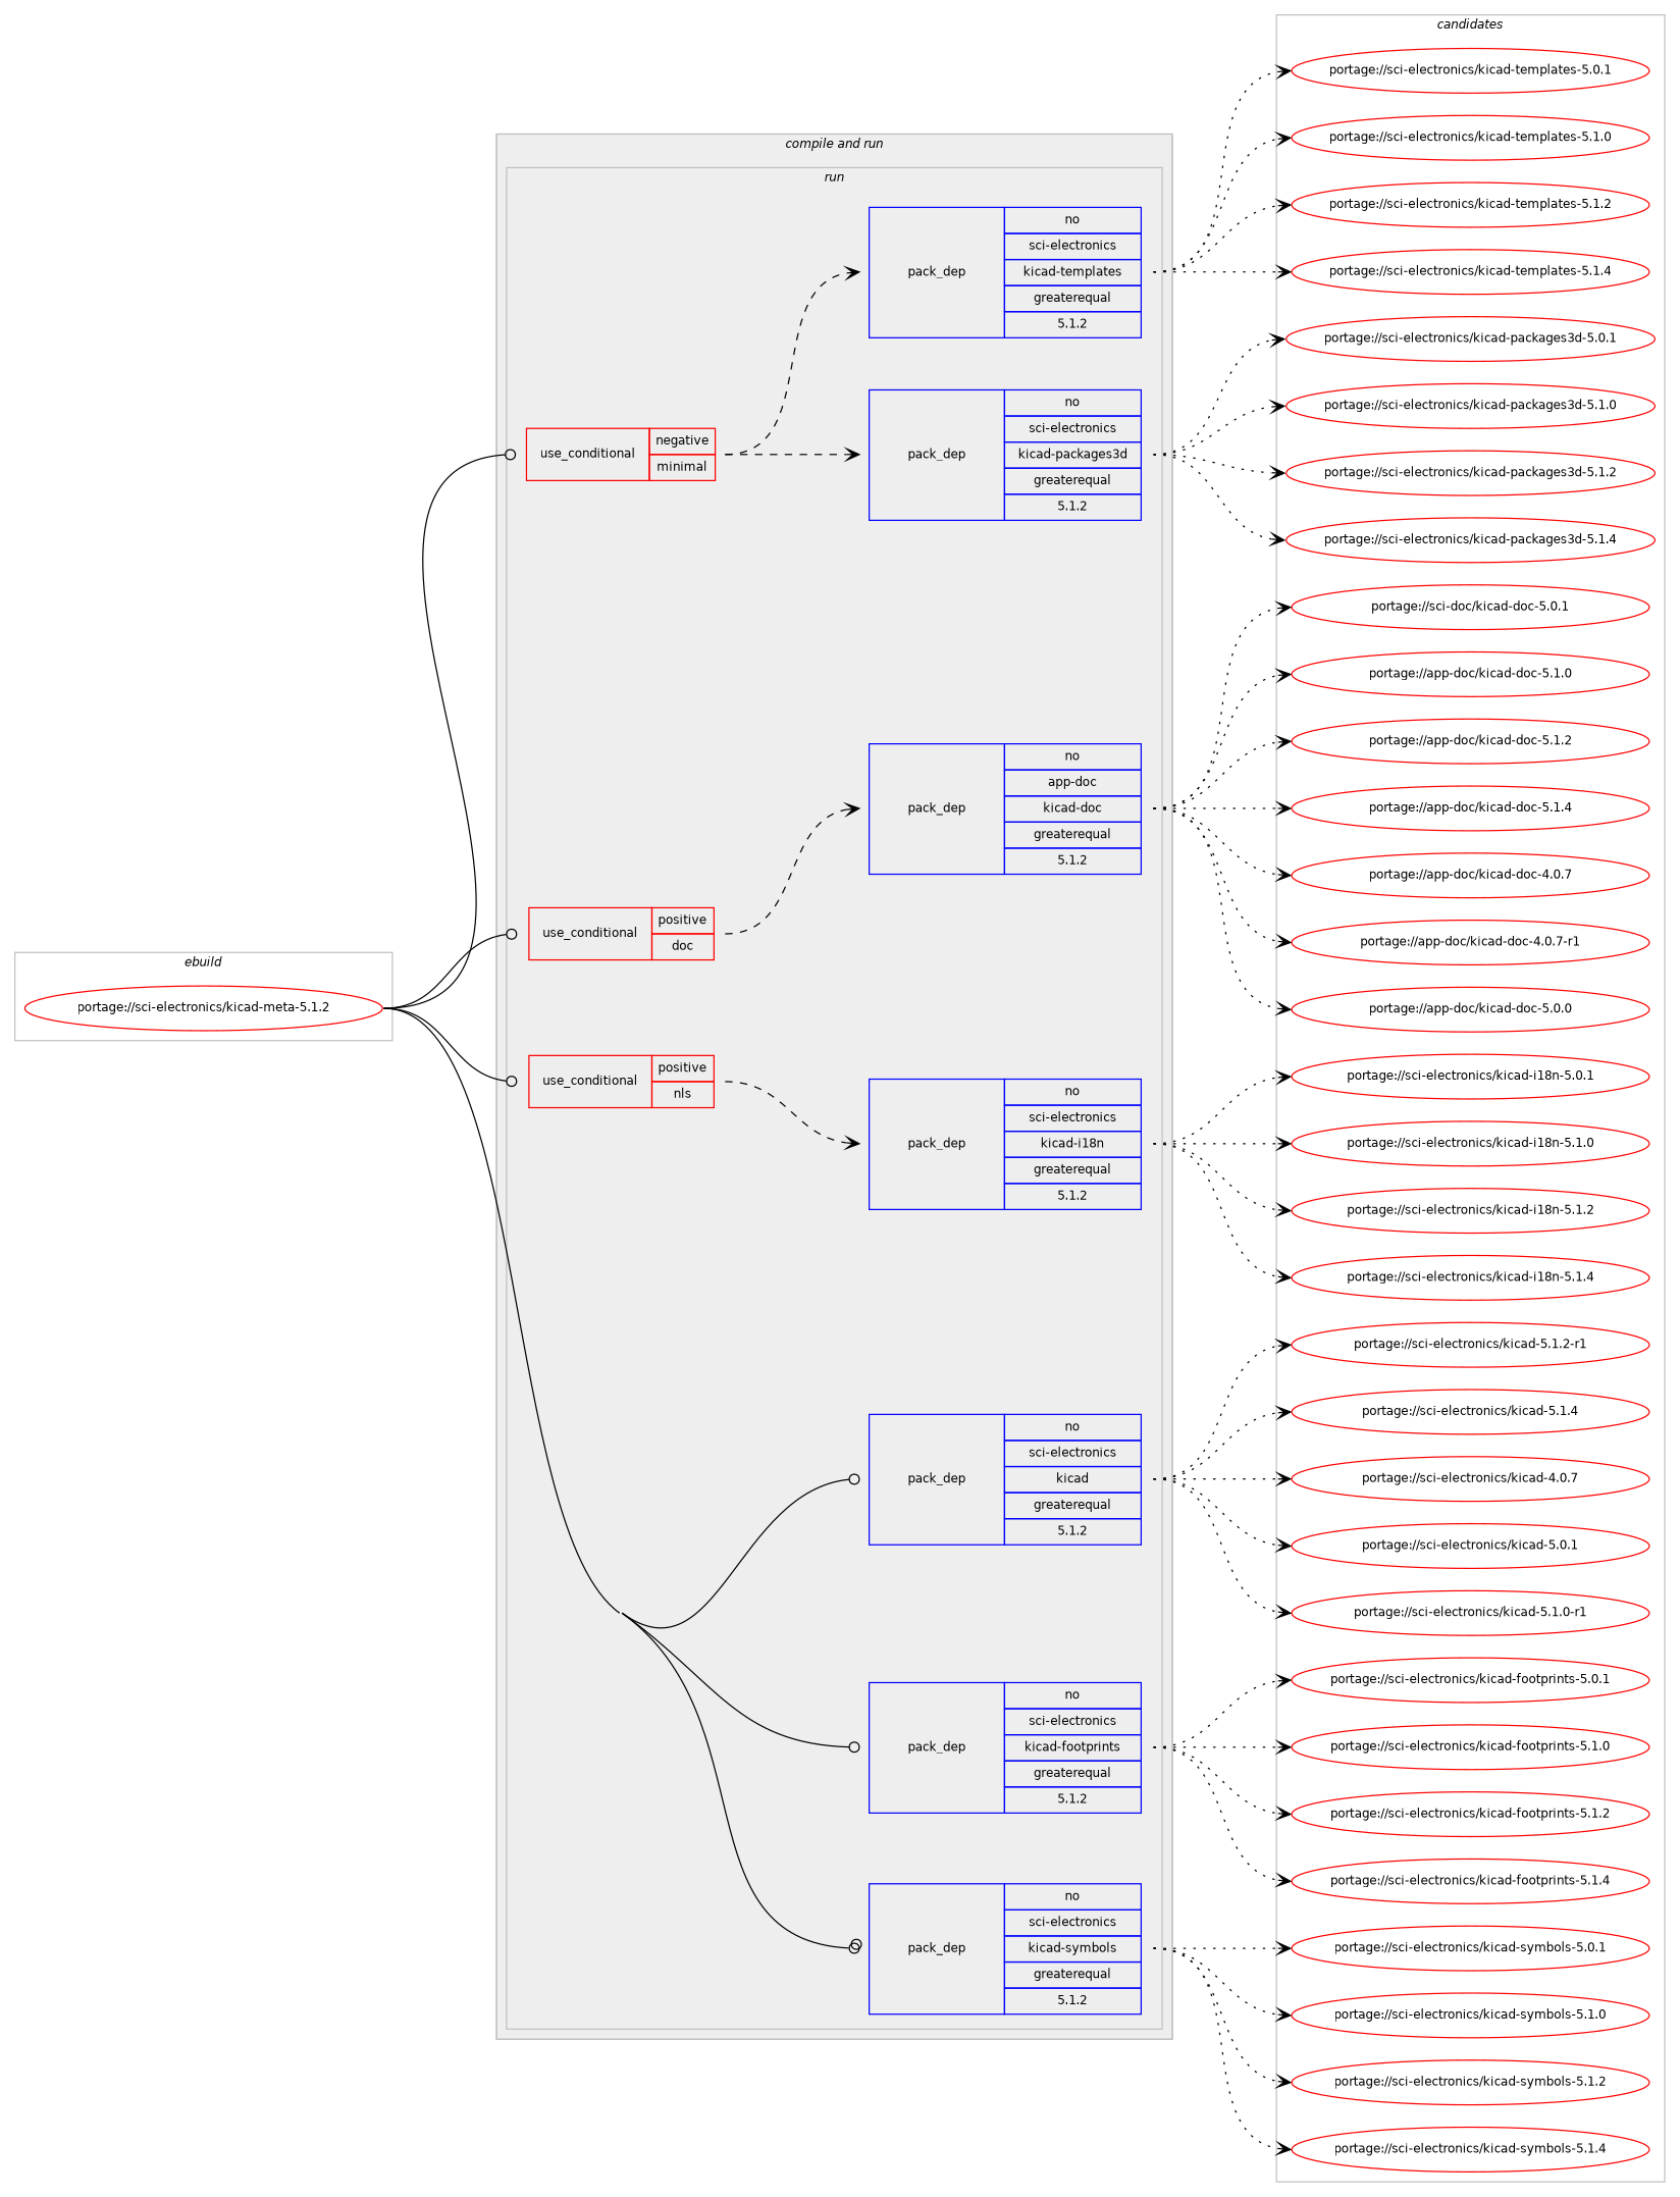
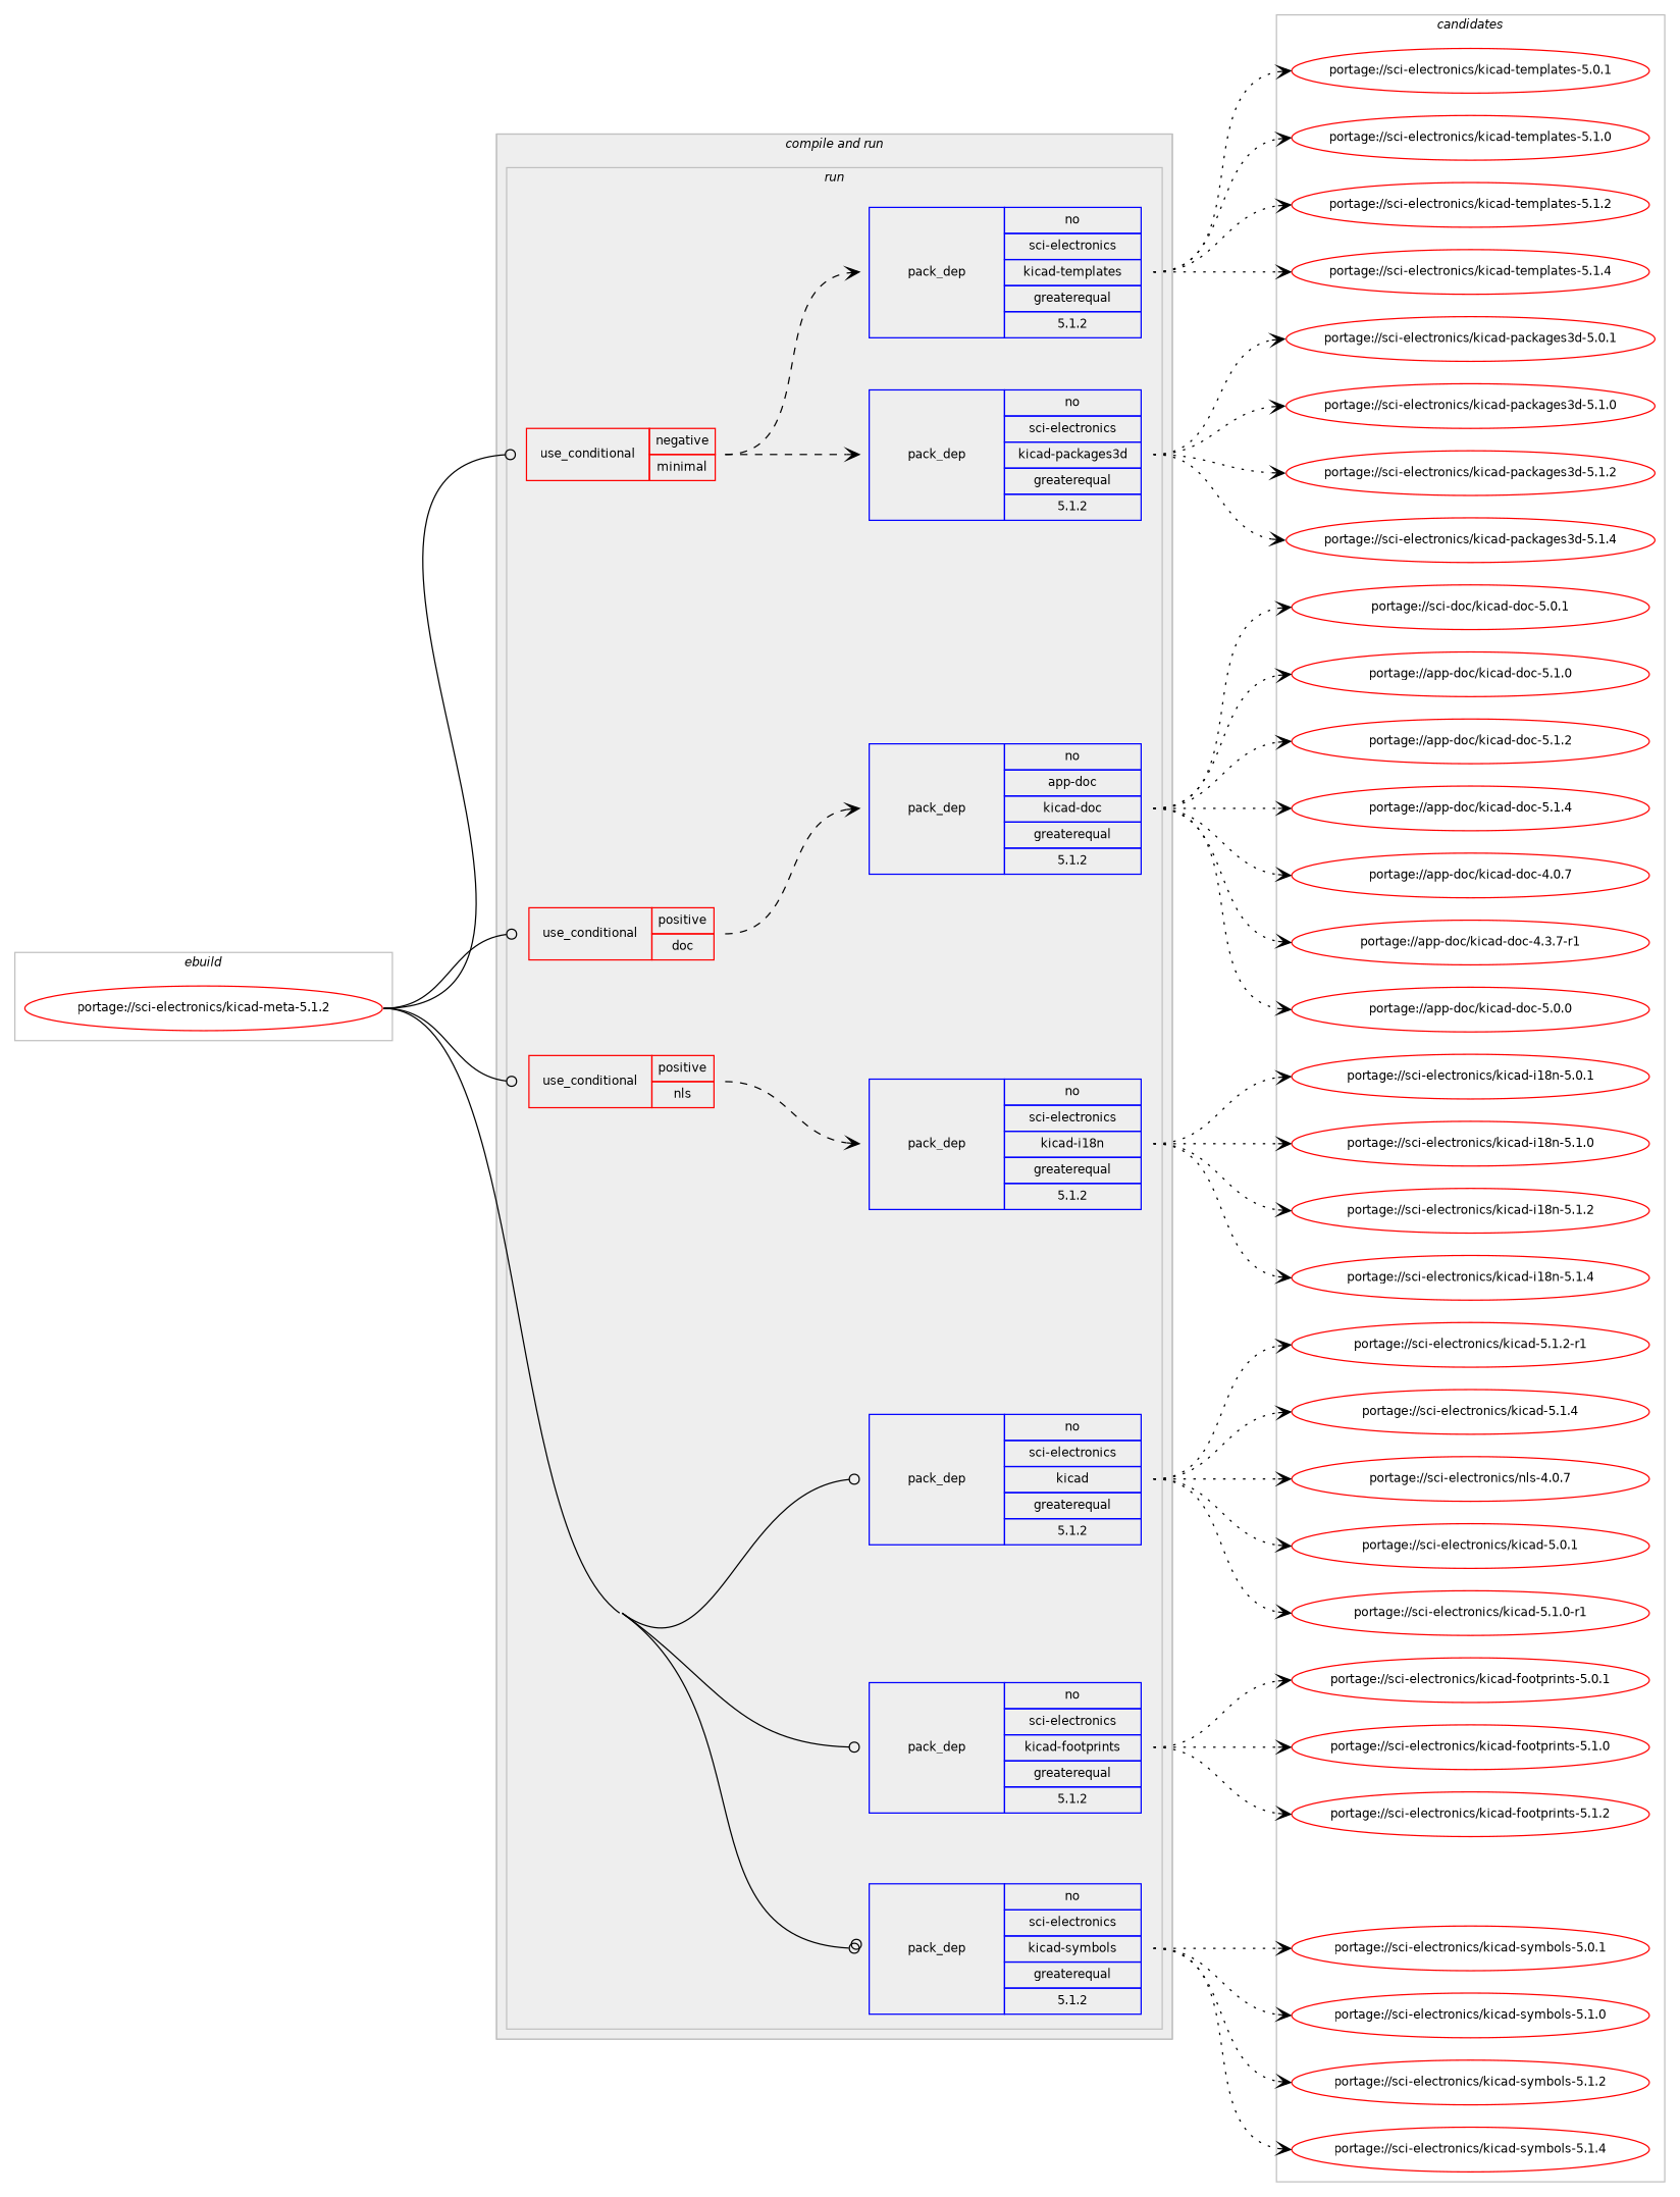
  digraph {
    compound=true
    concentrate=true
    fontname=Helvetica
    fontsize=10
    newrank=true
    rankdir=LR
    ranksep=1.5
    node [color=red fontname=Helvetica fontsize=10]
    edge [arrowhead=vee headport=w style=dotted tailport=e weight=100]
    n1 [label="portage://sci-electronics/kicad-meta-5.1.2" width=4]
    n2 [color=blue label=<<TABLE BORDER="0" CELLBORDER="1" CELLSPACING="0" CELLPADDING="4" WIDTH="220"><TR><TD ROWSPAN="6" CELLPADDING="30">pack_dep</TD></TR><TR><TD WIDTH="110">no</TD></TR><TR><TD>sci-electronics</TD></TR><TR><TD>kicad-packages3d</TD></TR><TR><TD>greaterequal</TD></TR><TR><TD>5.1.2</TD></TR></TABLE>> shape=none]
    n3 [color=blue label=<<TABLE BORDER="0" CELLBORDER="1" CELLSPACING="0" CELLPADDING="4" WIDTH="220"><TR><TD ROWSPAN="6" CELLPADDING="30">pack_dep</TD></TR><TR><TD WIDTH="110">no</TD></TR><TR><TD>sci-electronics</TD></TR><TR><TD>kicad-templates</TD></TR><TR><TD>greaterequal</TD></TR><TR><TD>5.1.2</TD></TR></TABLE>> shape=none]
    n4 [label=<<TABLE BORDER="0" CELLBORDER="1" CELLSPACING="0" CELLPADDING="4"><TR><TD ROWSPAN="3" CELLPADDING="10">use_conditional</TD></TR><TR><TD>negative</TD></TR><TR><TD>minimal</TD></TR></TABLE>> shape=none]
    n5 [color=blue label=<<TABLE BORDER="0" CELLBORDER="1" CELLSPACING="0" CELLPADDING="4" WIDTH="220"><TR><TD ROWSPAN="6" CELLPADDING="30">pack_dep</TD></TR><TR><TD WIDTH="110">no</TD></TR><TR><TD>app-doc</TD></TR><TR><TD>kicad-doc</TD></TR><TR><TD>greaterequal</TD></TR><TR><TD>5.1.2</TD></TR></TABLE>> shape=none]
    n6 [label=<<TABLE BORDER="0" CELLBORDER="1" CELLSPACING="0" CELLPADDING="4"><TR><TD ROWSPAN="3" CELLPADDING="10">use_conditional</TD></TR><TR><TD>positive</TD></TR><TR><TD>doc</TD></TR></TABLE>> shape=none]
    n7 [color=blue label=<<TABLE BORDER="0" CELLBORDER="1" CELLSPACING="0" CELLPADDING="4" WIDTH="220"><TR><TD ROWSPAN="6" CELLPADDING="30">pack_dep</TD></TR><TR><TD WIDTH="110">no</TD></TR><TR><TD>sci-electronics</TD></TR><TR><TD>kicad-i18n</TD></TR><TR><TD>greaterequal</TD></TR><TR><TD>5.1.2</TD></TR></TABLE>> shape=none]
    n8 [label=<<TABLE BORDER="0" CELLBORDER="1" CELLSPACING="0" CELLPADDING="4"><TR><TD ROWSPAN="3" CELLPADDING="10">use_conditional</TD></TR><TR><TD>positive</TD></TR><TR><TD>nls</TD></TR></TABLE>> shape=none]
    n9 [color=blue label=<<TABLE BORDER="0" CELLBORDER="1" CELLSPACING="0" CELLPADDING="4" WIDTH="220"><TR><TD ROWSPAN="6" CELLPADDING="30">pack_dep</TD></TR><TR><TD WIDTH="110">no</TD></TR><TR><TD>sci-electronics</TD></TR><TR><TD>kicad</TD></TR><TR><TD>greaterequal</TD></TR><TR><TD>5.1.2</TD></TR></TABLE>> shape=none]
    n10 [color=blue label=<<TABLE BORDER="0" CELLBORDER="1" CELLSPACING="0" CELLPADDING="4" WIDTH="220"><TR><TD ROWSPAN="6" CELLPADDING="30">pack_dep</TD></TR><TR><TD WIDTH="110">no</TD></TR><TR><TD>sci-electronics</TD></TR><TR><TD>kicad-footprints</TD></TR><TR><TD>greaterequal</TD></TR><TR><TD>5.1.2</TD></TR></TABLE>> shape=none]
    n11 [color=blue label=<<TABLE BORDER="0" CELLBORDER="1" CELLSPACING="0" CELLPADDING="4" WIDTH="220"><TR><TD ROWSPAN="6" CELLPADDING="30">pack_dep</TD></TR><TR><TD WIDTH="110">no</TD></TR><TR><TD>sci-electronics</TD></TR><TR><TD>kicad-symbols</TD></TR><TR><TD>greaterequal</TD></TR><TR><TD>5.1.2</TD></TR></TABLE>> shape=none]
    n12 [label="portage://sci-electronics/kicad-packages3d-5.0.1" width=4]
    n13 [label="portage://sci-electronics/kicad-packages3d-5.1.0" width=4]
    n14 [label="portage://sci-electronics/kicad-packages3d-5.1.2" width=4]
    n15 [label="portage://sci-electronics/kicad-packages3d-5.1.4" width=4]
    n16 [label="portage://sci-electronics/kicad-templates-5.0.1" width=4]
    n17 [label="portage://sci-electronics/kicad-templates-5.1.0" width=4]
    n18 [label="portage://sci-electronics/kicad-templates-5.1.2" width=4]
    n19 [label="portage://sci-electronics/kicad-templates-5.1.4" width=4]
    n20 [label="portage://app-doc/kicad-doc-4.0.7" width=4]
-   n21 [label="portage://app-doc/kicad-doc-4.0.7-r1" width=4]
+   n21 [label="portage://app-doc/kicad-doc-4.3.7-r1" width=4]
    n22 [label="portage://app-doc/kicad-doc-5.0.0" width=4]
    n23 [label="portage://sci-doc/kicad-doc-5.0.1" width=4]
    n24 [label="portage://app-doc/kicad-doc-5.1.0" width=4]
    n25 [label="portage://app-doc/kicad-doc-5.1.2" width=4]
    n26 [label="portage://app-doc/kicad-doc-5.1.4" width=4]
    n27 [label="portage://sci-electronics/kicad-i18n-5.0.1" width=4]
    n28 [label="portage://sci-electronics/kicad-i18n-5.1.0" width=4]
    n29 [label="portage://sci-electronics/kicad-i18n-5.1.2" width=4]
    n30 [label="portage://sci-electronics/kicad-i18n-5.1.4" width=4]
-   n31 [label="portage://sci-electronics/kicad-4.0.7" width=4]
+   n31 [label="portage://sci-electronics/nls-4.0.7" width=4]
    n32 [label="portage://sci-electronics/kicad-5.0.1" width=4]
    n33 [label="portage://sci-electronics/kicad-5.1.0-r1" width=4]
    n34 [label="portage://sci-electronics/kicad-5.1.2-r1" width=4]
    n35 [label="portage://sci-electronics/kicad-5.1.4" width=4]
    n36 [label="portage://sci-electronics/kicad-footprints-5.0.1" width=4]
    n37 [label="portage://sci-electronics/kicad-footprints-5.1.0" width=4]
    n38 [label="portage://sci-electronics/kicad-footprints-5.1.2" width=4]
-   n39 [label="portage://sci-electronics/kicad-footprints-5.1.4" width=4]
    n40 [label="portage://sci-electronics/kicad-symbols-5.0.1" width=4]
    n41 [label="portage://sci-electronics/kicad-symbols-5.1.0" width=4]
    n42 [label="portage://sci-electronics/kicad-symbols-5.1.2" width=4]
    n43 [label="portage://sci-electronics/kicad-symbols-5.1.4" width=4]
    subgraph cluster_1 {
      color=gray
      label=<<i>ebuild</i>>
      rank=same
      n1
    }
    subgraph cluster_2 {
      color=gray
      label=<<i>dependencies</i>>
      subgraph cluster_3 {
        color=gray
        fillcolor="#eeeeee"
        label=<<i>compile</i>>
        style=filled
      }
      subgraph cluster_4 {
        color=gray
        fillcolor="#eeeeee"
        label=<<i>compile and run</i>>
        style=filled
      }
      subgraph cluster_5 {
        color=gray
        fillcolor="#eeeeee"
        label=<<i>run</i>>
        style=filled
        subgraph sub_6 {
          color=gray
          fillcolor="#eeeeee"
          label=<<i>run</i>>
          style=filled
          n4
          subgraph sub_7 {
            color=gray
            fillcolor="#eeeeee"
            label=<<i>run</i>>
            style=filled
            n2
          }
          subgraph sub_8 {
            color=gray
            fillcolor="#eeeeee"
            label=<<i>run</i>>
            style=filled
            n3
          }
        }
        subgraph sub_9 {
          color=gray
          fillcolor="#eeeeee"
          label=<<i>run</i>>
          style=filled
          n6
          subgraph sub_10 {
            color=gray
            fillcolor="#eeeeee"
            label=<<i>run</i>>
            style=filled
            n5
          }
        }
        subgraph sub_11 {
          color=gray
          fillcolor="#eeeeee"
          label=<<i>run</i>>
          style=filled
          n8
          subgraph sub_12 {
            color=gray
            fillcolor="#eeeeee"
            label=<<i>run</i>>
            style=filled
            n7
          }
        }
        subgraph sub_13 {
          color=gray
          fillcolor="#eeeeee"
          label=<<i>run</i>>
          style=filled
          n9
        }
        subgraph sub_14 {
          color=gray
          fillcolor="#eeeeee"
          label=<<i>run</i>>
          style=filled
          n10
        }
        subgraph sub_15 {
          color=gray
          fillcolor="#eeeeee"
          label=<<i>run</i>>
          style=filled
          n11
        }
      }
    }
    subgraph cluster_16 {
      color=gray
      label=<<i>candidates</i>>
      rank=same
      subgraph sub_17 {
        color=black
        label=<<i>candidates</i>>
        nodesep=1
        rank=same
        n12
        n13
        n14
        n15
      }
      subgraph sub_18 {
        color=black
        label=<<i>candidates</i>>
        nodesep=1
        rank=same
        n16
        n17
        n18
        n19
      }
      subgraph sub_19 {
        color=black
        label=<<i>candidates</i>>
        nodesep=1
        rank=same
        n20
        n21
        n22
        n23
        n24
        n25
        n26
      }
      subgraph sub_20 {
        color=black
        label=<<i>candidates</i>>
        nodesep=1
        rank=same
        n27
        n28
        n29
        n30
      }
      subgraph sub_21 {
        color=black
        label=<<i>candidates</i>>
        nodesep=1
        rank=same
        n31
        n32
        n33
        n34
        n35
      }
      subgraph sub_22 {
        color=black
        label=<<i>candidates</i>>
        nodesep=1
        rank=same
        n36
        n37
        n38
-       n39
      }
      subgraph sub_23 {
        color=black
        label=<<i>candidates</i>>
        nodesep=1
        rank=same
        n40
        n41
        n42
        n43
      }
    }
    n1 -> n4 [arrowhead=odot style=solid weight=20]
    n1 -> n6 [arrowhead=odot style=solid weight=20]
    n1 -> n8 [arrowhead=odot style=solid weight=20]
    n1 -> n9 [arrowhead=odot style=solid weight=20]
    n1 -> n10 [arrowhead=odot style=solid weight=20]
    n1 -> n11 [arrowhead=odot style=solid weight=20]
    n2 -> n12
    n2 -> n13
    n2 -> n14
    n2 -> n15
    n3 -> n16
    n3 -> n17
    n3 -> n18
    n3 -> n19
    n4 -> n2 [style=dashed weight=20]
    n4 -> n3 [style=dashed weight=20]
    n5 -> n20
    n5 -> n21
    n5 -> n22
    n5 -> n23
    n5 -> n24
    n5 -> n25
    n5 -> n26
    n6 -> n5 [style=dashed weight=20]
    n7 -> n27
    n7 -> n28
    n7 -> n29
    n7 -> n30
    n8 -> n7 [style=dashed weight=20]
    n9 -> n31
    n9 -> n32
    n9 -> n33
    n9 -> n34
    n9 -> n35
    n10 -> n36
    n10 -> n37
    n10 -> n38
-   n10 -> n39
    n11 -> n40
    n11 -> n41
    n11 -> n42
    n11 -> n43
  }
